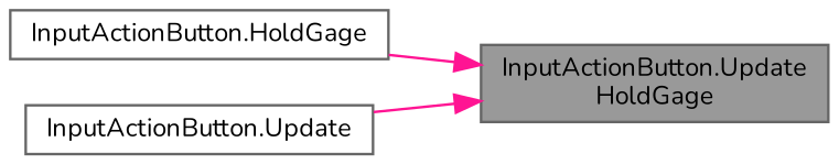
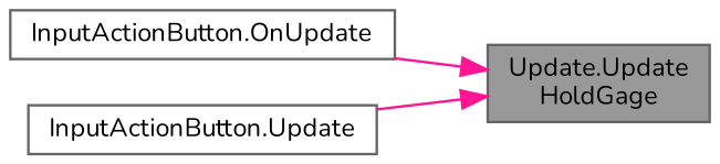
  digraph {
    fontname=Nunito
    rankdir=RL
    node [color=grey40 fillcolor=white fontname=Nunito fontsize=10 shape=box style=filled]
    edge [color=deeppink dir=back fontname=Nunito fontsize=10 labelfontname=Helvetica labelfontsize=10 style=solid]
-   n1 [color=gray40 fillcolor=grey60 fontcolor=black height=0.2 label="InputActionButton.Update\lHoldGage" width=0.4]
-   n2 [height=0.2 label="InputActionButton.HoldGage" width=0.4]
+   n1 [color=gray40 fillcolor=grey60 fontcolor=black height=0.2 label="Update.Update\lHoldGage" width=0.4]
+   n2 [height=0.2 label="InputActionButton.OnUpdate" width=0.4]
    n3 [height=0.2 label="InputActionButton.Update" width=0.4]
    n1 -> n2
    n1 -> n3
  }
